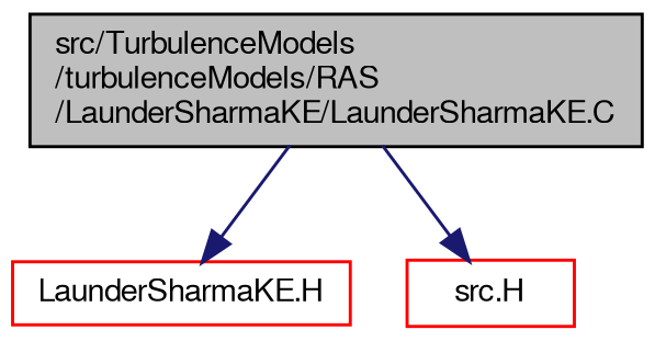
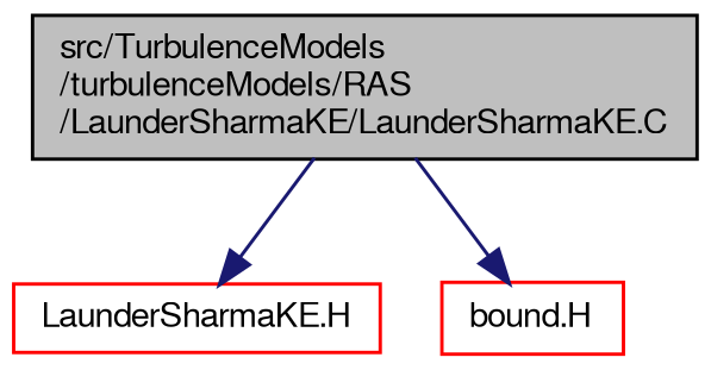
  digraph {
    node [color=red fontname=FreeSans fontsize=10 shape=record]
    edge [color=midnightblue fontname=FreeSans fontsize=10 labelfontname=FreeSans labelfontsize=10 style=solid]
    n1 [color=black fillcolor=grey75 fontcolor=black height=0.2 label="src/TurbulenceModels\l/turbulenceModels/RAS\l/LaunderSharmaKE/LaunderSharmaKE.C" style=filled width=0.4]
    n2 [height=0.2 label="LaunderSharmaKE.H" width=0.4]
-   n3 [height=0.2 label="src.H" width=0.4]
+   n3 [height=0.2 label="bound.H" width=0.4]
    n1 -> n2
    n1 -> n3
  }
